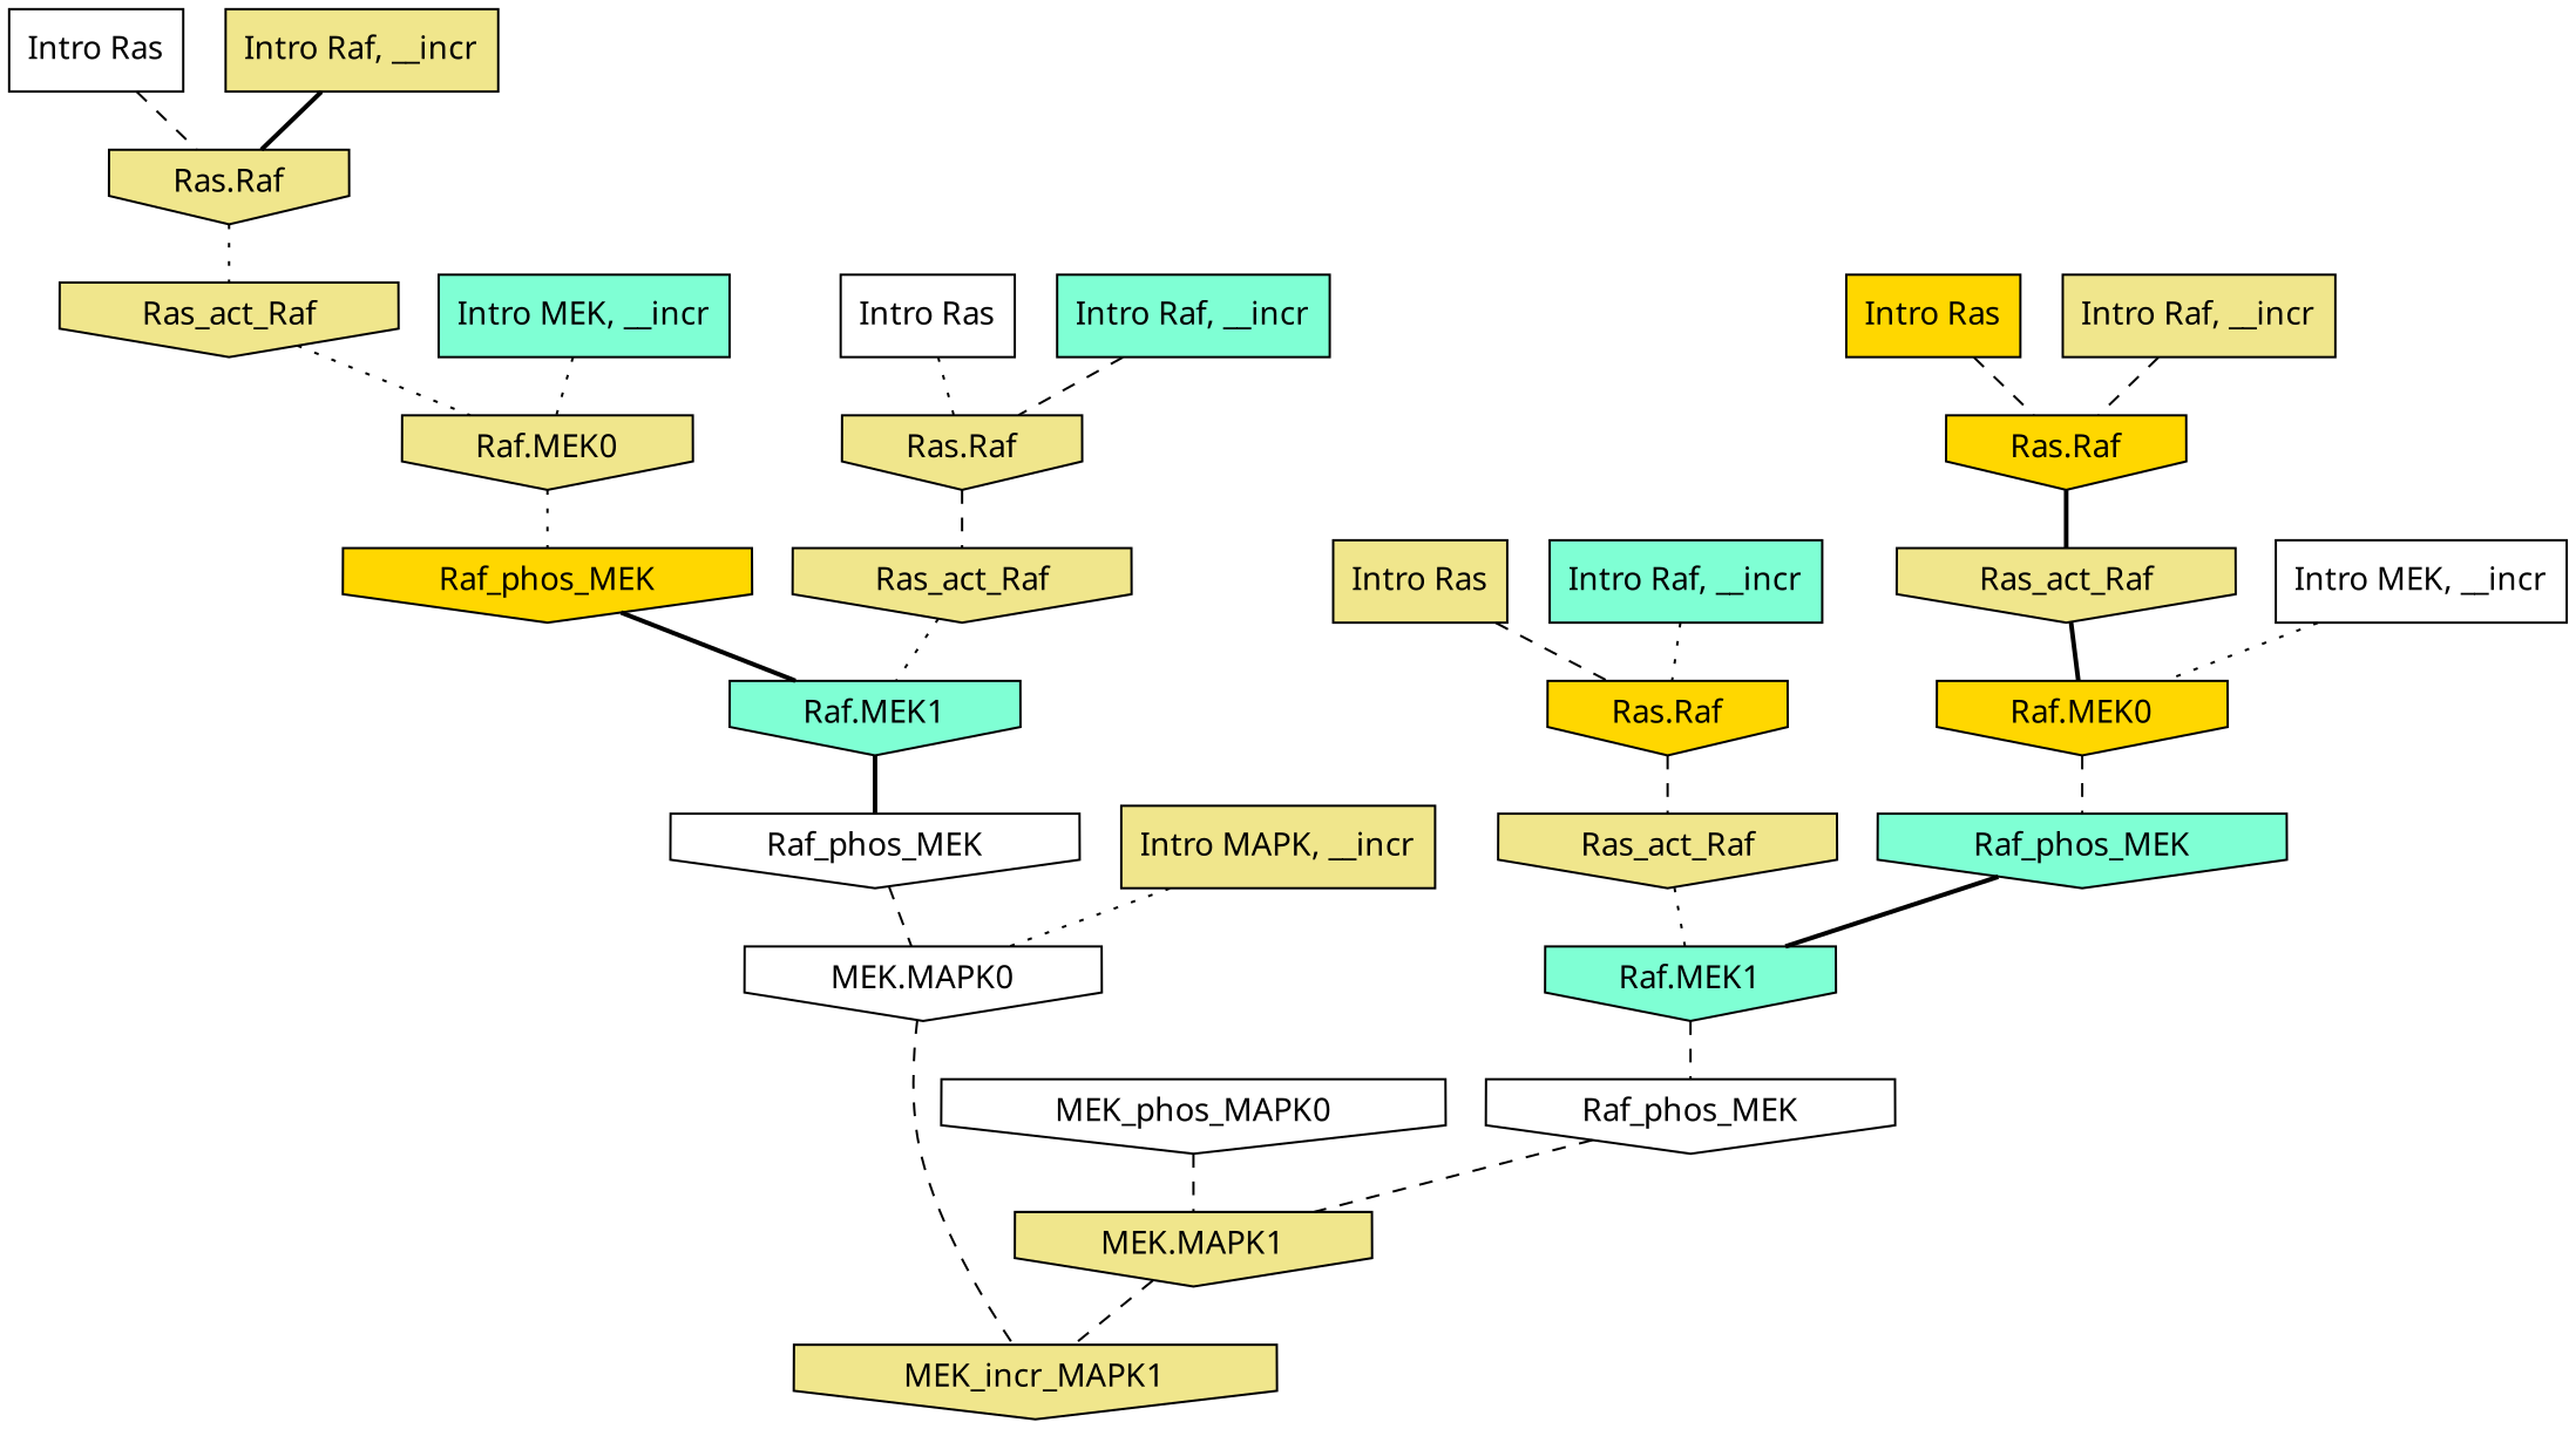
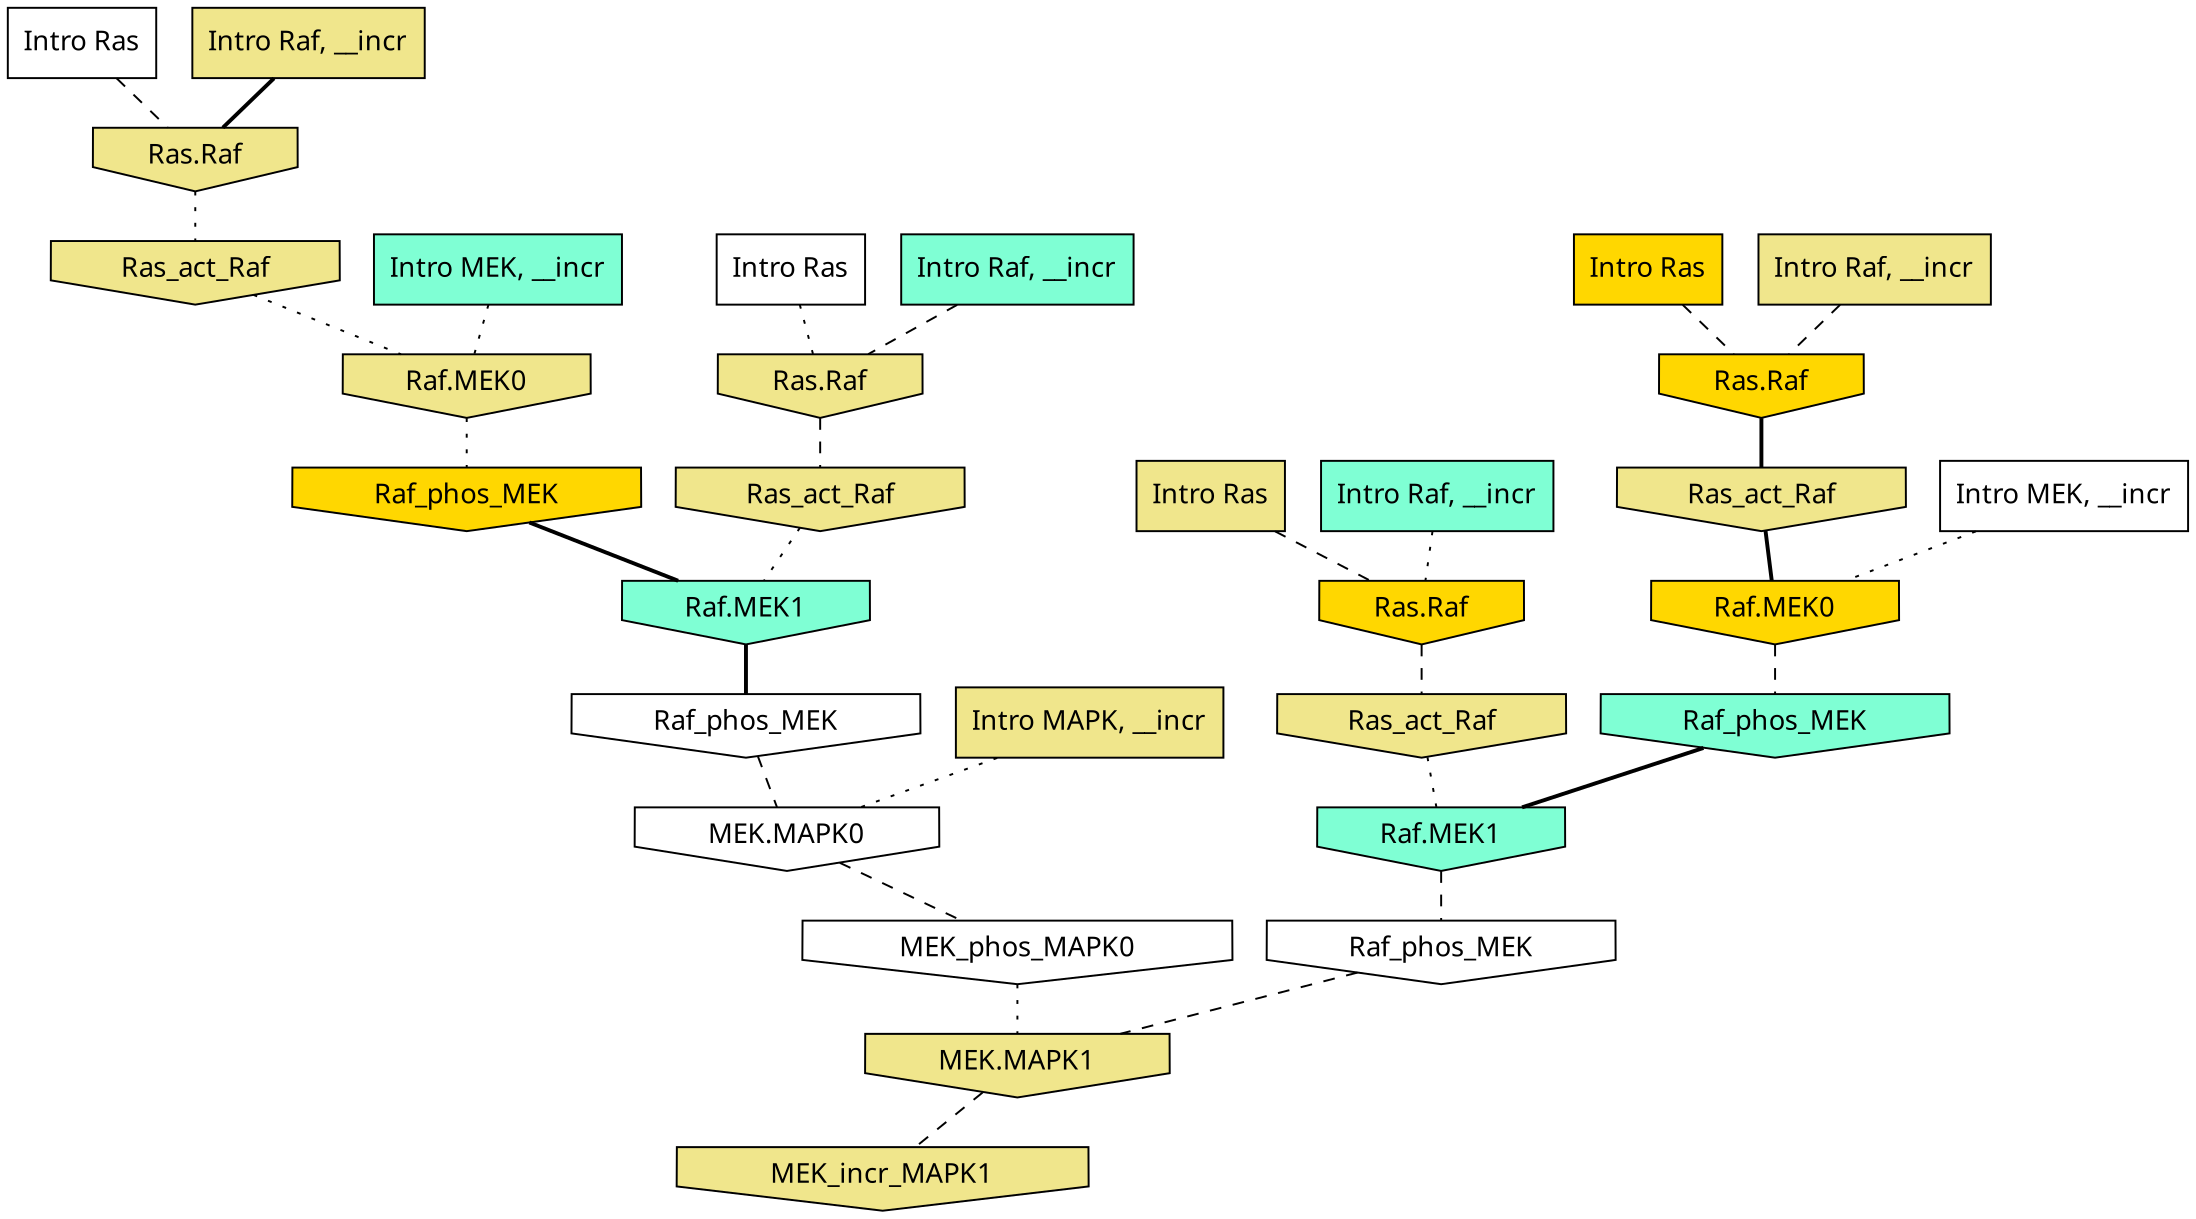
  digraph {
    rankdir=TB
    ranksep=0.30
    node [fillcolor=khaki fontname="CMU Serif" shape=invhouse style=filled]
    edge [color="0.000 0.000 0.000" dir=none fontname="CMU Serif" style=dashed]
    n1 [fillcolor=white label="Intro Ras" shape=rectangle]
    n2 [label="Ras.Raf"]
    n3 [label=Ras_act_Raf]
    n4 [fillcolor=white label="Intro Ras" shape=rectangle]
    n5 [label="Ras.Raf"]
    n6 [label=Ras_act_Raf]
    n7 [label="Intro Ras" shape=rectangle]
    n8 [fillcolor=gold label="Ras.Raf"]
    n9 [label=Ras_act_Raf]
    n10 [fillcolor=gold label="Intro Ras" shape=rectangle]
    n11 [fillcolor=gold label="Ras.Raf"]
    n12 [label=Ras_act_Raf]
    n13 [fillcolor=aquamarine label="Intro Raf, __incr" shape=rectangle]
    n14 [label="Intro Raf, __incr" shape=rectangle]
    n15 [fillcolor=aquamarine label="Intro Raf, __incr" shape=rectangle]
    n16 [label="Intro Raf, __incr" shape=rectangle]
    n17 [fillcolor=white label="Intro MEK, __incr" shape=rectangle]
    n18 [fillcolor=gold label="Raf.MEK0"]
    n19 [fillcolor=aquamarine label=Raf_phos_MEK]
    n20 [fillcolor=aquamarine label="Intro MEK, __incr" shape=rectangle]
    n21 [label="Raf.MEK0"]
    n22 [fillcolor=gold label=Raf_phos_MEK]
    n23 [label="Intro MAPK, __incr" shape=rectangle]
    n24 [fillcolor=white label="MEK.MAPK0"]
    n25 [fillcolor=white label=MEK_phos_MAPK0]
    n26 [fillcolor=aquamarine label="Raf.MEK1"]
    n27 [fillcolor=white label=Raf_phos_MEK]
    n28 [fillcolor=aquamarine label="Raf.MEK1"]
    n29 [fillcolor=white label=Raf_phos_MEK]
    n30 [label="MEK.MAPK1"]
    n31 [label=MEK_incr_MAPK1]
    n1 -> n2 [style=dotted]
    n2 -> n3
    n3 -> n26 [style=dotted]
    n4 -> n5
    n5 -> n6 [style=dotted]
    n6 -> n21 [style=dotted]
    n7 -> n8
    n8 -> n9
    n9 -> n28 [style=dotted]
    n10 -> n11
    n11 -> n12 [style=bold]
    n12 -> n18 [style=bold]
    n13 -> n8 [style=dotted]
    n14 -> n5 [style=bold]
    n15 -> n2
    n16 -> n11
    n17 -> n18 [style=dotted]
    n18 -> n19
    n19 -> n28 [style=bold]
    n20 -> n21 [style=dotted]
    n21 -> n22 [style=dotted]
    n22 -> n26 [style=bold]
    n23 -> n24 [style=dotted]
-   n24 -> n31
-   n25 -> n30
+   n24 -> n25
+   n25 -> n30 [style=dotted]
    n26 -> n27 [style=bold]
    n27 -> n24
    n28 -> n29
    n29 -> n30
    n30 -> n31
  }
